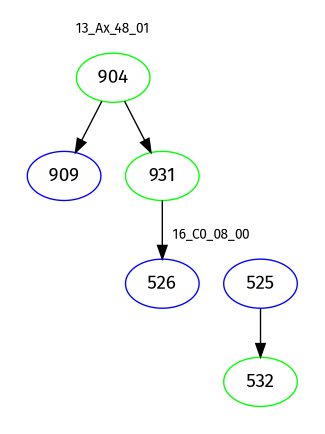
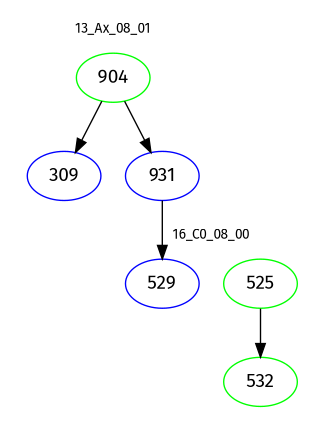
  digraph {
    fontname="Fira Sans"
    node [color=green fontname="Fira Sans"]
    edge [color=black fontname="Fira Sans"]
    n1 [label=904]
-   n2 [color=blue label=909]
-   n3 [label=931]
-   n4 [color=blue label=525]
-   n5 [color=blue label=526]
+   n2 [color=blue label=309]
+   n3 [color=blue label=931]
+   n4 [label=525]
+   n5 [color=blue label=529]
    n6 [label=532]
    subgraph cluster_1 {
      color=white
      fontsize=10
-     label="13_Ax_48_01"
+     label="13_Ax_08_01"
      n1
      n2
      n3
    }
    subgraph cluster_2 {
      color=white
      fontsize=10
      label="16_C0_08_00"
      n4
      n5
      n6
    }
    n1 -> n2
    n1 -> n3
    n3 -> n5
    n4 -> n6
  }
